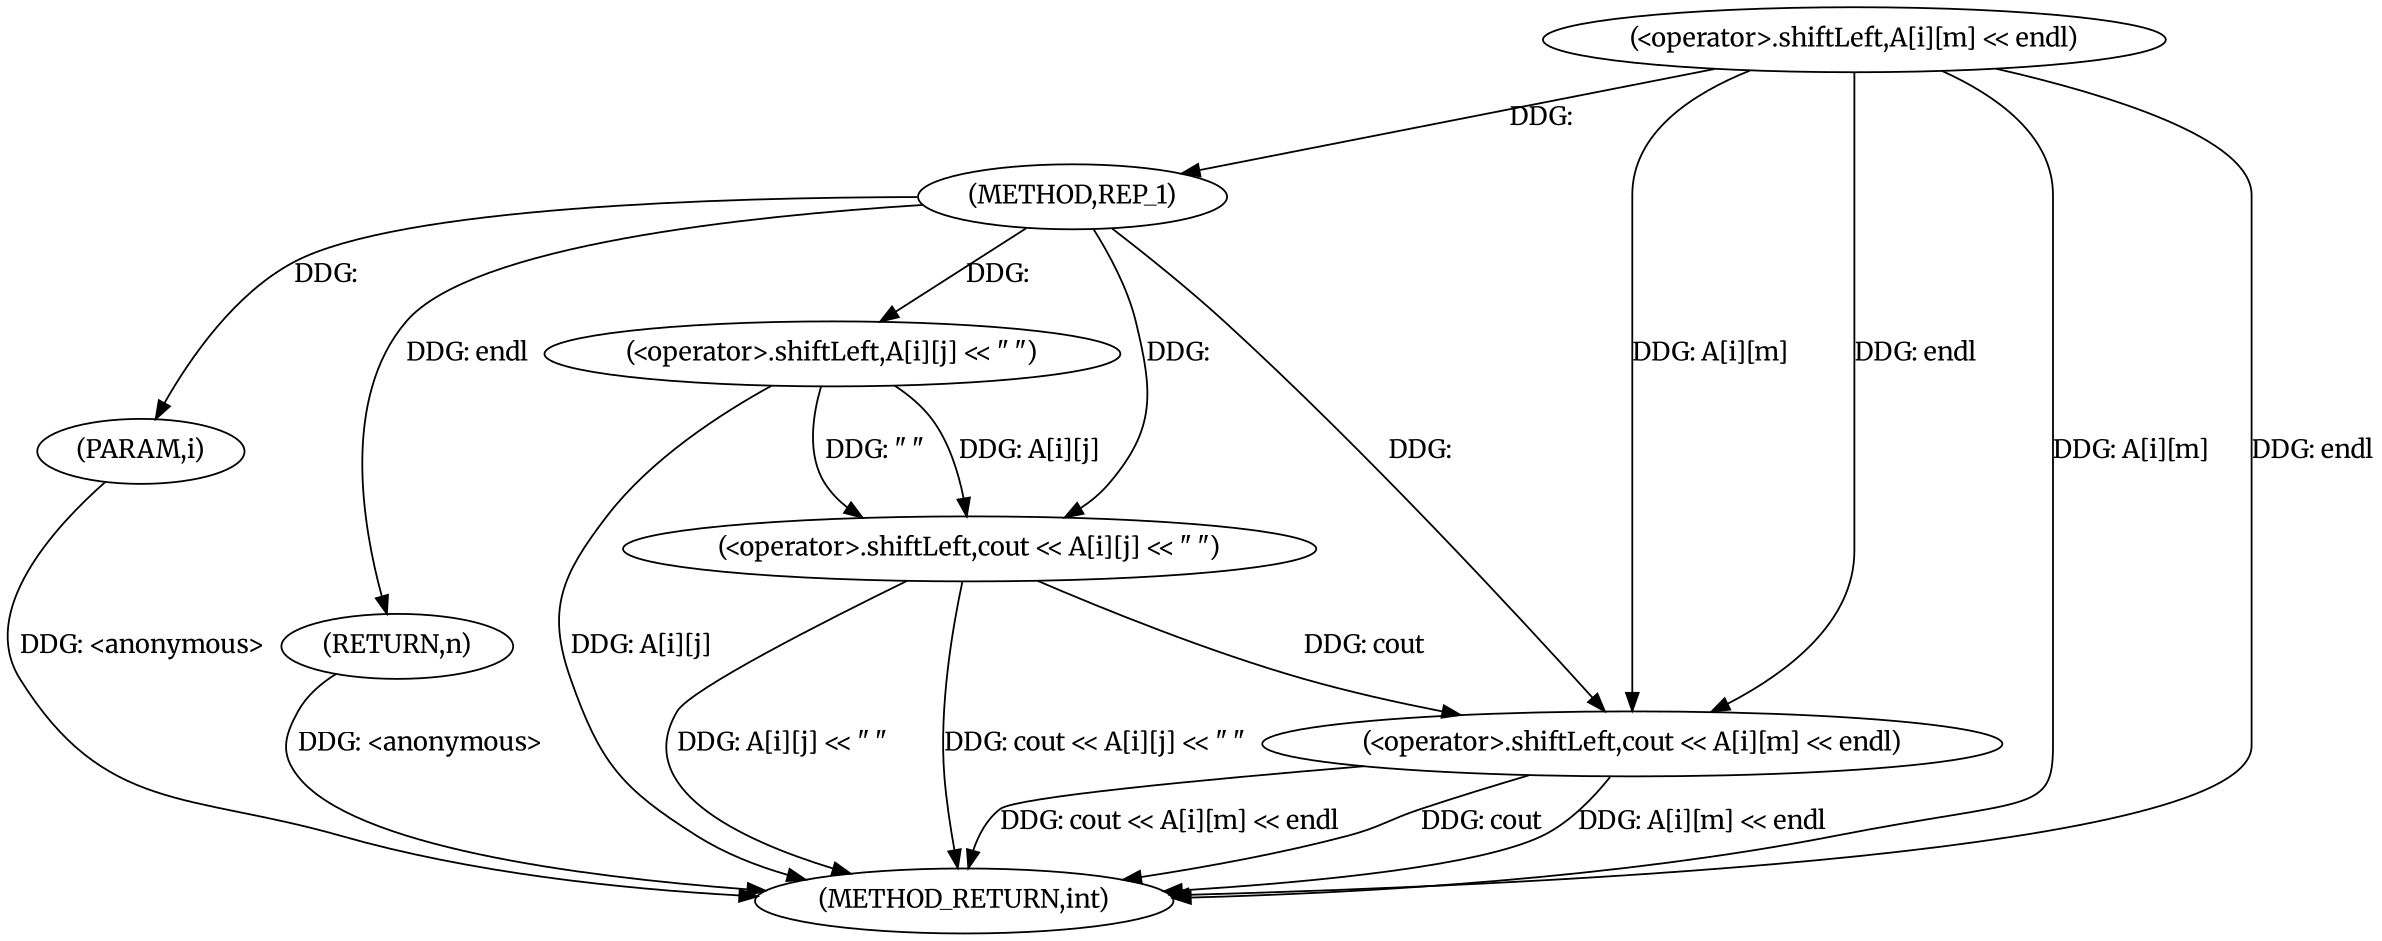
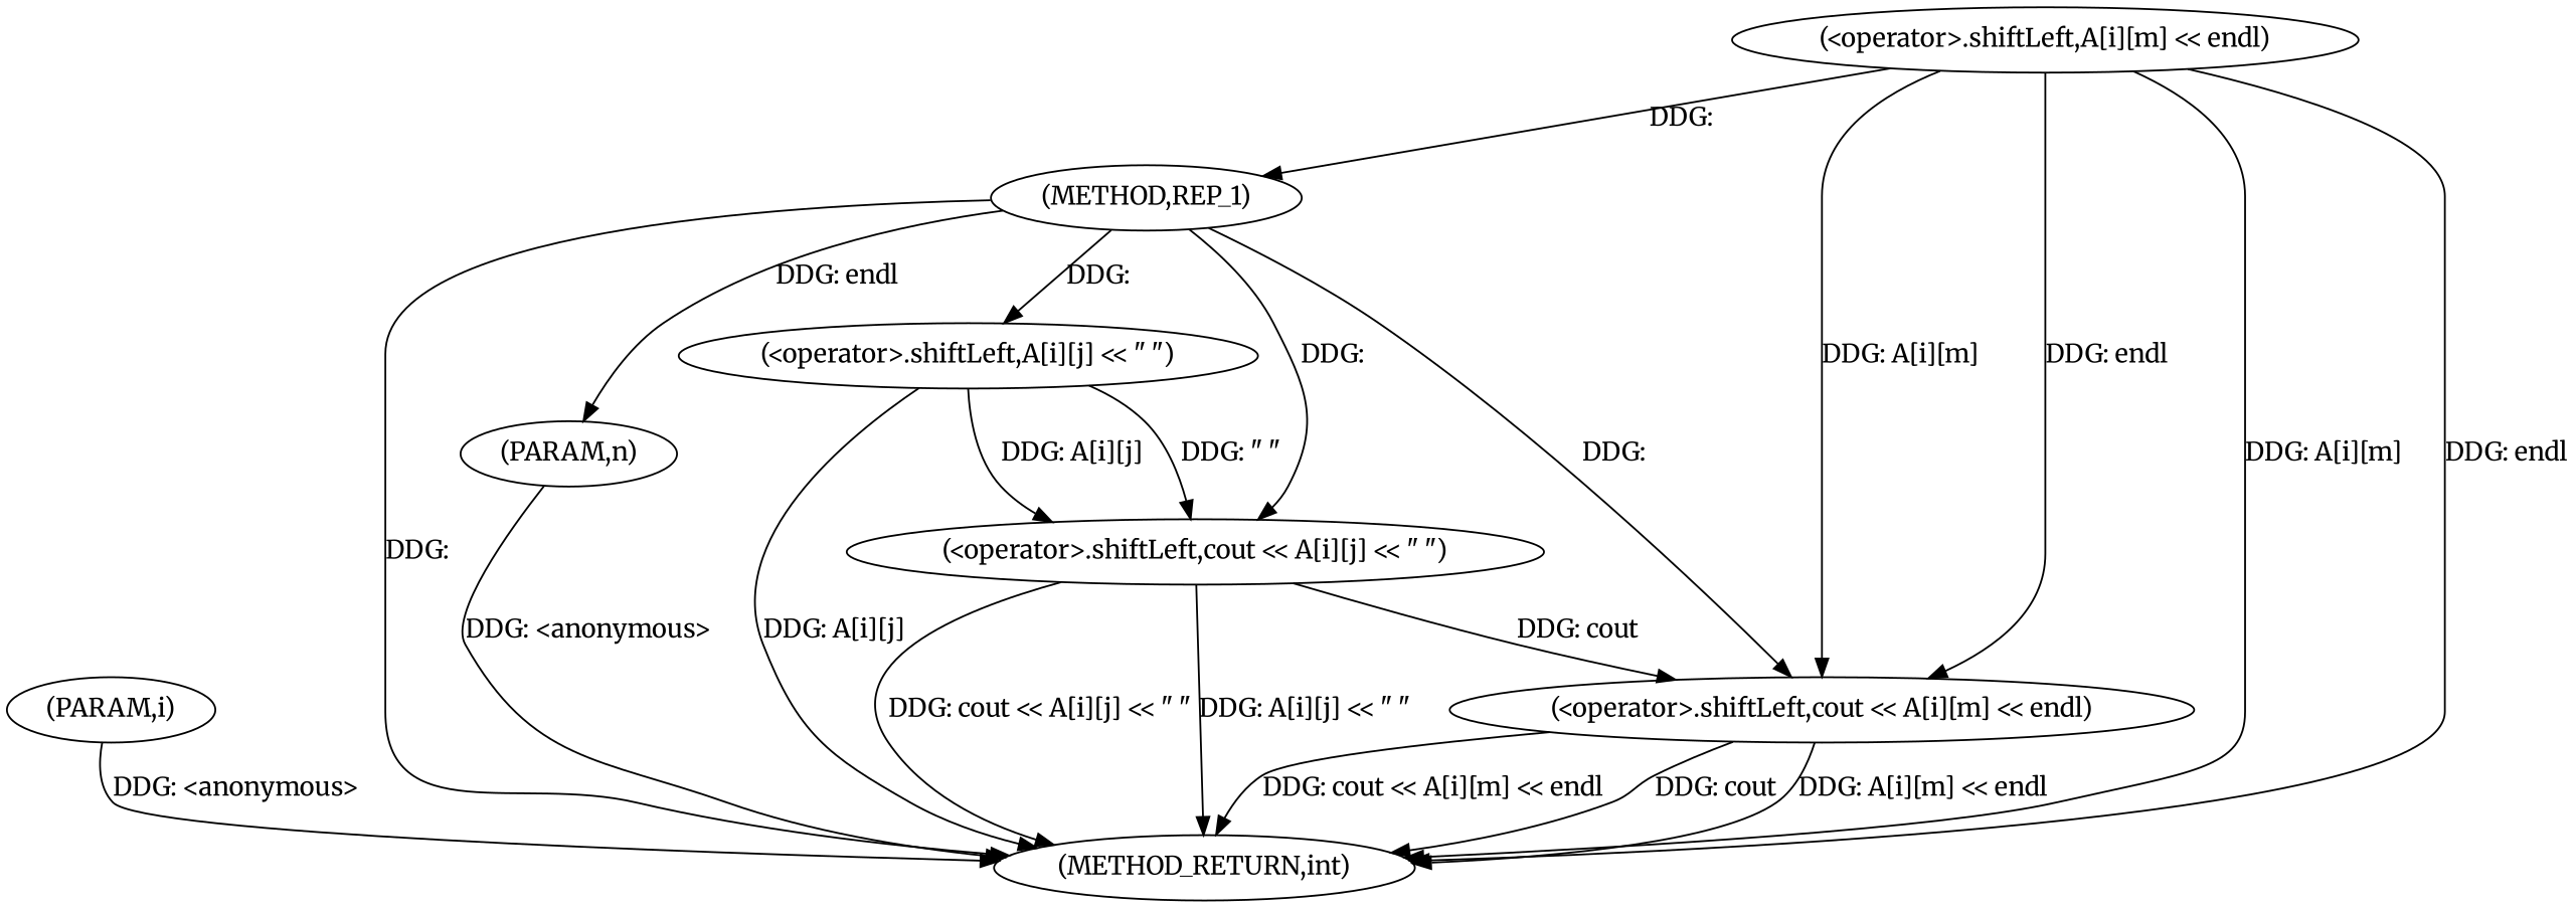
  digraph {
    fontname=Merriweather
    node [fontname=Merriweather]
    edge [fontname=Merriweather]
    n1 [label="(METHOD,REP_1)"]
    n2 [label="(PARAM,i)"]
-   n3 [label="(RETURN,n)"]
+   n3 [label="(PARAM,n)"]
    n4 [label="(<operator>.shiftLeft,cout << A[i][j] << \" \")"]
    n5 [label="(<operator>.shiftLeft,cout << A[i][m] << endl)"]
    n6 [label="(<operator>.shiftLeft,A[i][j] << \" \")"]
    n7 [label="(METHOD_RETURN,int)"]
    n8 [label="(<operator>.shiftLeft,A[i][m] << endl)"]
-   n1 -> n2 [label="DDG: "]
+   n1 -> n7 [label="DDG: "]
    n1 -> n3 [label="DDG: endl"]
    n1 -> n4 [label="DDG: "]
    n1 -> n5 [label="DDG: "]
    n1 -> n6 [label="DDG: "]
    n2 -> n7 [label="DDG: <anonymous>"]
    n3 -> n7 [label="DDG: <anonymous>"]
    n4 -> n5 [label="DDG: cout"]
    n4 -> n7 [label="DDG: A[i][j] << \" \""]
    n4 -> n7 [label="DDG: cout << A[i][j] << \" \""]
    n5 -> n7 [label="DDG: cout"]
    n5 -> n7 [label="DDG: A[i][m] << endl"]
    n5 -> n7 [label="DDG: cout << A[i][m] << endl"]
    n6 -> n4 [label="DDG: A[i][j]"]
    n6 -> n4 [label="DDG: \" \""]
    n6 -> n7 [label="DDG: A[i][j]"]
    n8 -> n1 [label="DDG: "]
    n8 -> n5 [label="DDG: endl"]
    n8 -> n5 [label="DDG: A[i][m]"]
    n8 -> n7 [label="DDG: A[i][m]"]
    n8 -> n7 [label="DDG: endl"]
  }
